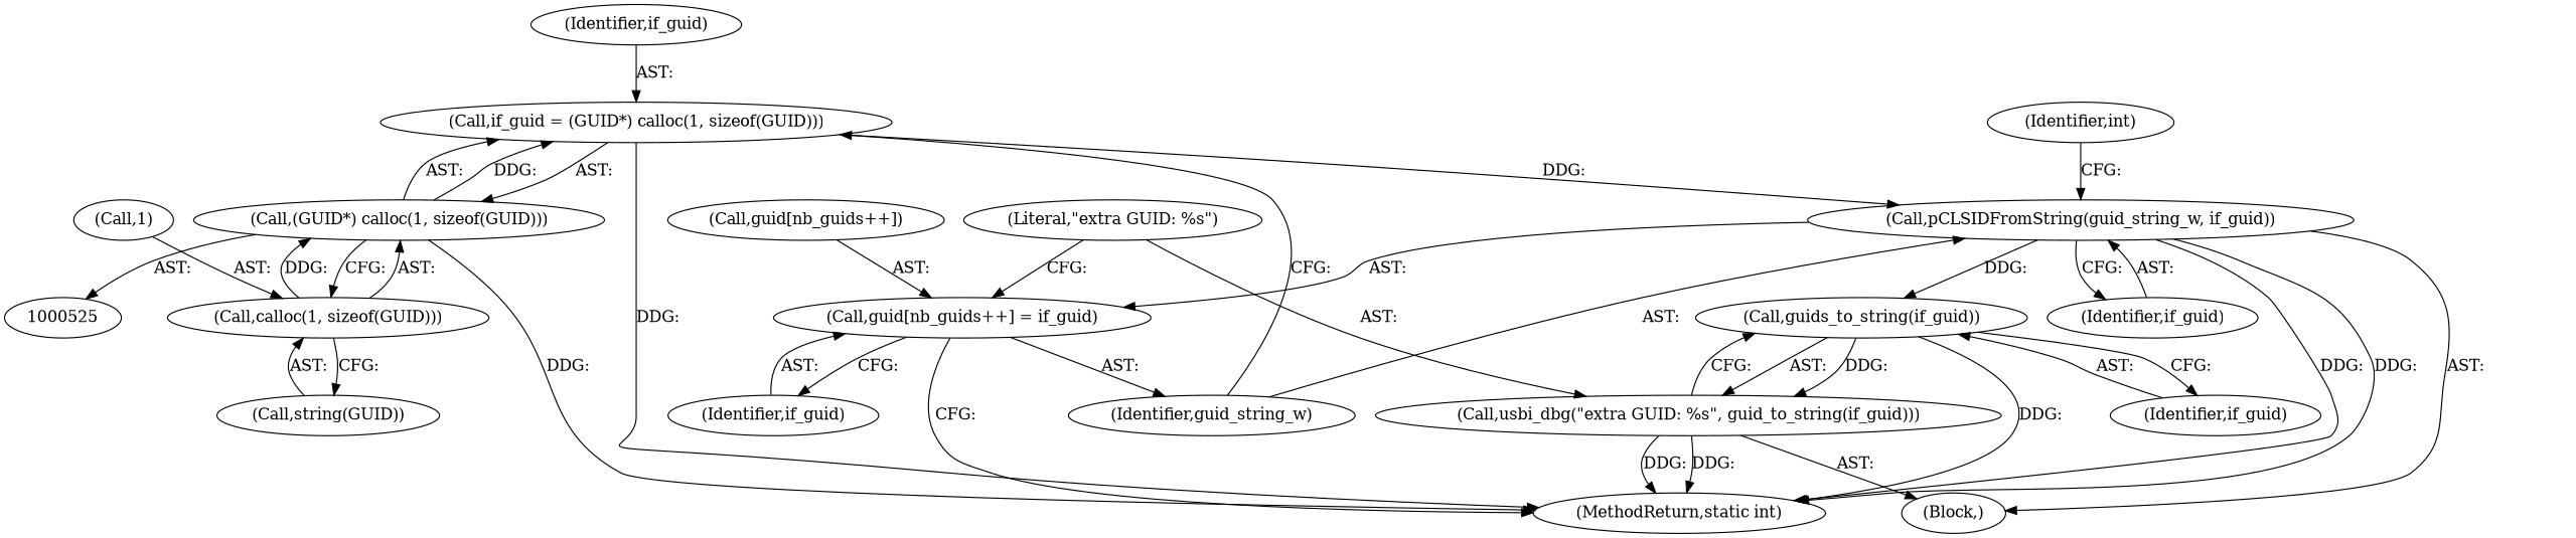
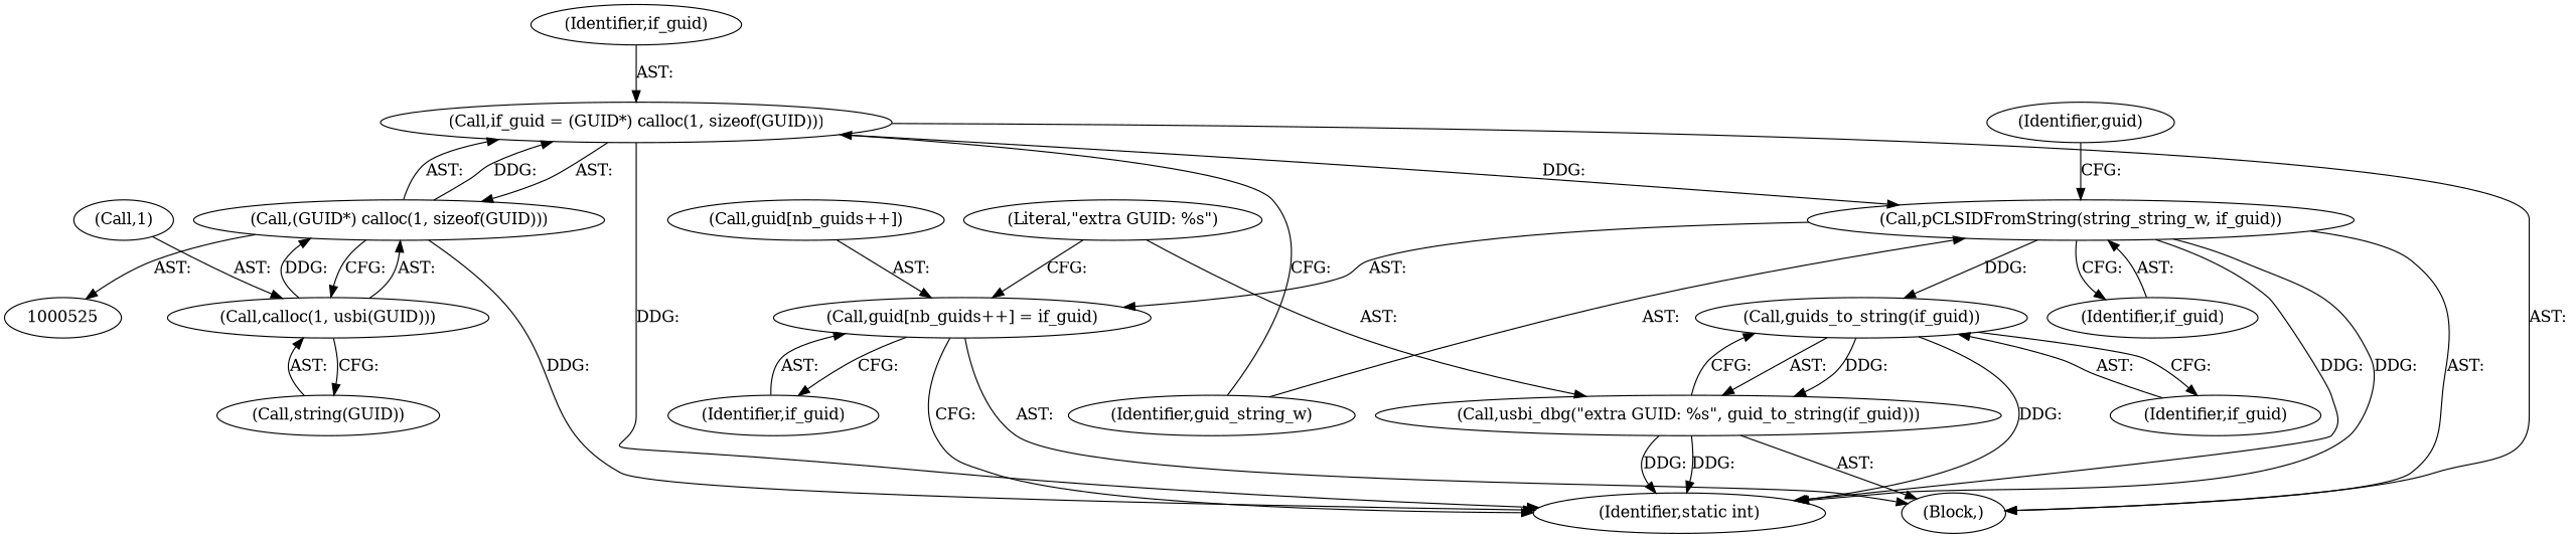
  digraph {
    n1 [label="(Call,if_guid = (GUID*) calloc(1, sizeof(GUID)))"]
    n2 [label="(Call,(GUID*) calloc(1, sizeof(GUID)))"]
-   n3 [label="(Call,pCLSIDFromString(guid_string_w, if_guid))"]
-   n4 [label="(MethodReturn,static int)"]
+   n3 [label="(Call,pCLSIDFromString(string_string_w, if_guid))"]
+   n4 [label="(Identifier,static int)"]
    n5 [label="(Block,)"]
-   n6 [label="(Call,calloc(1, sizeof(GUID)))"]
+   n6 [label="(Call,calloc(1, usbi(GUID)))"]
    1000525
    n8 [label="(Call,guid[nb_guids++] = if_guid)"]
    n9 [label="(Call,guids_to_string(if_guid))"]
    n10 [label="(Identifier,if_guid)"]
    n11 [label="(Call,string(GUID))"]
    n12 [label="(Identifier,if_guid)"]
    n13 [label="(Call,usbi_dbg(\"extra GUID: %s\", guid_to_string(if_guid)))"]
    n14 [label="(Identifier,if_guid)"]
    n15 [label="(Identifier,if_guid)"]
-   n16 [label="(Identifier,int)"]
+   n16 [label="(Identifier,guid)"]
    n17 [label="(Call,guid[nb_guids++])"]
    n18 [label="(Identifier,guid_string_w)"]
    n19 [label="(Literal,\"extra GUID: %s\")"]
    n20 [label="(Call,1)"]
    n1 -> n2 [label="AST: "]
    n1 -> n3 [label="DDG: "]
    n1 -> n4 [label="DDG: "]
+   n1 -> n5 [label="AST: "]
    n2 -> n1 [label="AST: "]
    n2 -> n1 [label="DDG: "]
    n2 -> n4 [label="DDG: "]
    n2 -> n6 [label="CFG: "]
    n2 -> 1000525 [label="AST: "]
    n3 -> n4 [label="DDG: "]
    n3 -> n4 [label="DDG: "]
    n3 -> n5 [label="AST: "]
    n3 -> n8 [label="AST: "]
    n3 -> n9 [label="DDG: "]
    n3 -> n10 [label="CFG: "]
    n6 -> n2 [label="AST: "]
    n6 -> n2 [label="DDG: "]
    n6 -> n11 [label="CFG: "]
    n8 -> n4 [label="CFG: "]
-   n8 -> n18 [label="AST: "]
+   n8 -> n5 [label="AST: "]
    n8 -> n12 [label="CFG: "]
    n9 -> n4 [label="DDG: "]
    n9 -> n13 [label="AST: "]
    n9 -> n13 [label="DDG: "]
    n9 -> n14 [label="CFG: "]
    n10 -> n3 [label="AST: "]
    n11 -> n6 [label="AST: "]
    n12 -> n8 [label="AST: "]
    n13 -> n4 [label="DDG: "]
    n13 -> n4 [label="DDG: "]
    n13 -> n5 [label="AST: "]
    n13 -> n9 [label="CFG: "]
    n14 -> n9 [label="AST: "]
    n15 -> n1 [label="AST: "]
    n16 -> n3 [label="CFG: "]
    n17 -> n8 [label="AST: "]
    n18 -> n1 [label="CFG: "]
    n18 -> n3 [label="AST: "]
    n19 -> n8 [label="CFG: "]
    n19 -> n13 [label="AST: "]
    n20 -> n6 [label="AST: "]
  }
